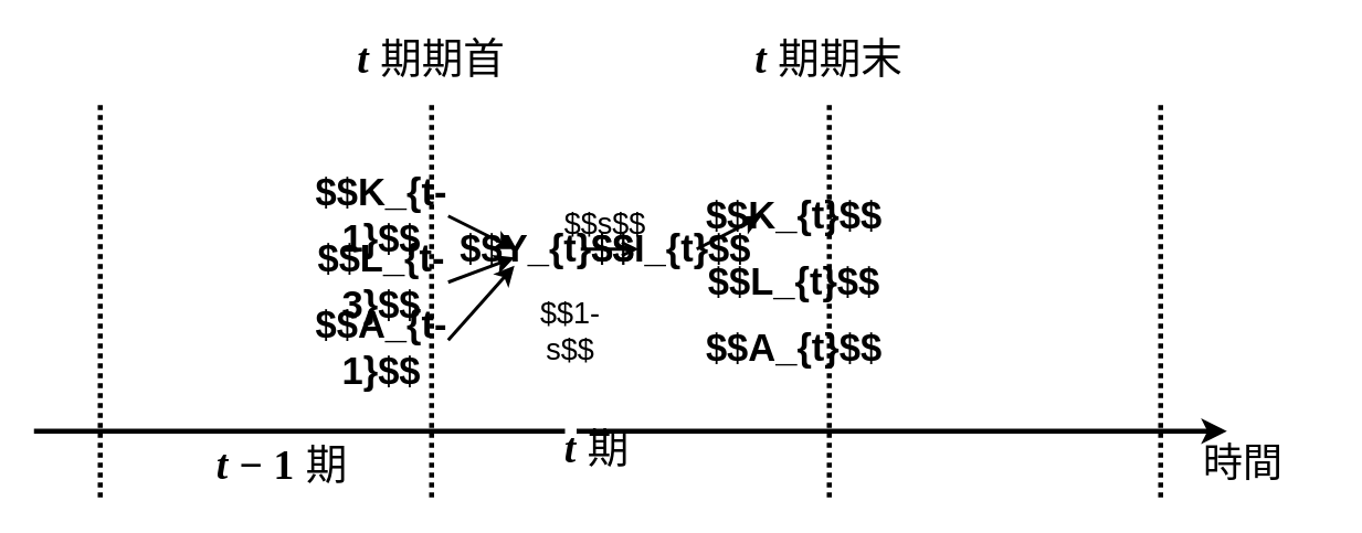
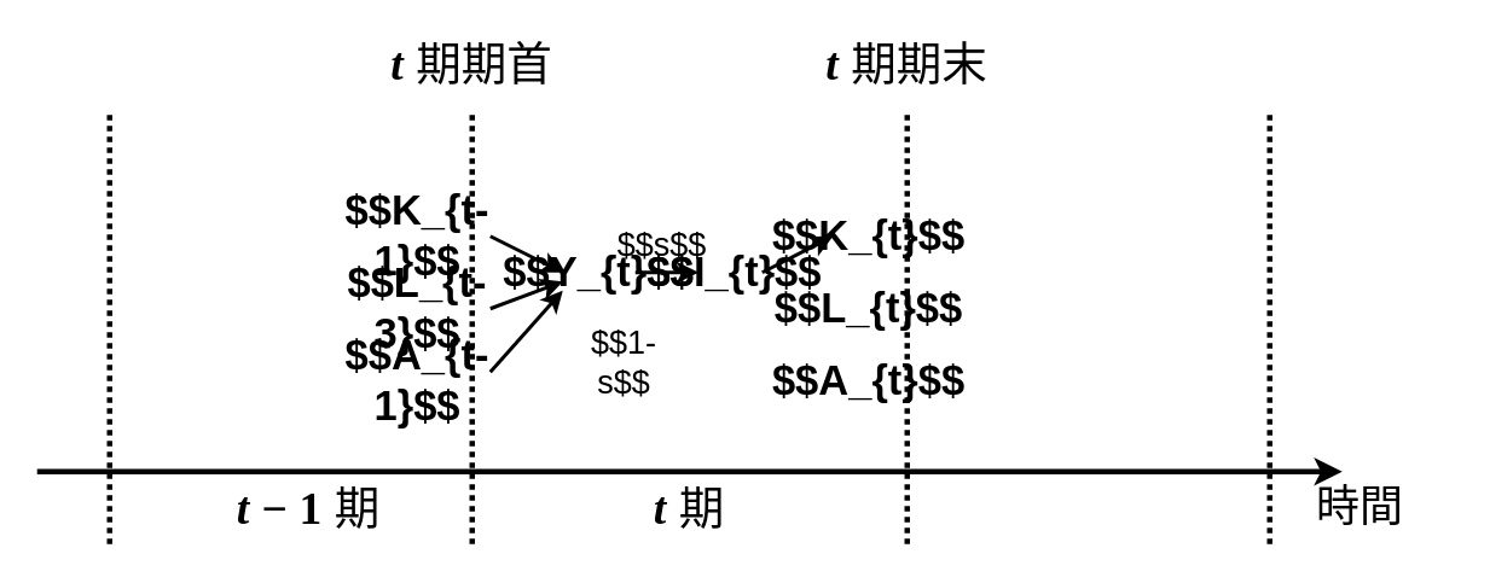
  <mxCell id="0" />
  <mxCell id="1" parent="0" />
  <mxCell id="2" value="" style="endArrow=classic;html=1;strokeWidth=3;" parent="1" edge="1"><mxGeometry width="50" height="50" relative="1" as="geometry"><mxPoint x="20" y="260" as="sourcePoint" /><mxPoint x="740" y="260" as="targetPoint" /></mxGeometry></mxCell>
  <mxCell id="3" value="&lt;font style=&quot;font-size: 24px&quot;&gt;時間&lt;/font&gt;" style="text;html=1;strokeColor=none;fillColor=none;align=center;verticalAlign=middle;whiteSpace=wrap;rounded=0;" parent="1" vertex="1"><mxGeometry x="700" y="270" width="100" height="20" as="geometry" /></mxCell>
  <mxCell id="4" value="" style="endArrow=none;dashed=1;html=1;strokeWidth=3;dashPattern=1 1;" parent="1" edge="1"><mxGeometry width="50" height="50" relative="1" as="geometry"><mxPoint x="60" y="300" as="sourcePoint" /><mxPoint x="60" y="60" as="targetPoint" /></mxGeometry></mxCell>
  <mxCell id="5" value="" style="endArrow=none;dashed=1;html=1;strokeWidth=3;dashPattern=1 1;" parent="1" edge="1"><mxGeometry width="50" height="50" relative="1" as="geometry"><mxPoint x="260" y="300" as="sourcePoint" /><mxPoint x="260" y="60" as="targetPoint" /></mxGeometry></mxCell>
  <mxCell id="6" value="" style="endArrow=none;dashed=1;html=1;strokeWidth=3;dashPattern=1 1;" parent="1" edge="1"><mxGeometry width="50" height="50" relative="1" as="geometry"><mxPoint x="700" y="300" as="sourcePoint" /><mxPoint x="700" y="60" as="targetPoint" /></mxGeometry></mxCell>
  <mxCell id="7" value="" style="endArrow=none;dashed=1;html=1;strokeWidth=3;dashPattern=1 1;" parent="1" edge="1"><mxGeometry width="50" height="50" relative="1" as="geometry"><mxPoint x="500" y="300" as="sourcePoint" /><mxPoint x="500" y="60" as="targetPoint" /></mxGeometry></mxCell>
- <mxCell id="8" value="&lt;i&gt;&lt;font style=&quot;background-color: rgb(255 , 255 , 255)&quot; face=&quot;Times New Roman&quot;&gt;&lt;b&gt;t&lt;/b&gt;&lt;/font&gt;&lt;/i&gt; 期" style="text;html=1;strokeColor=none;fillColor=none;align=center;verticalAlign=middle;whiteSpace=wrap;rounded=0;strokeWidth=1;fontSize=25;" parent="1" vertex="1"><mxGeometry x="310" y="255" width="100" height="30" as="geometry" /></mxCell>
+ <mxCell id="8" value="&lt;i&gt;&lt;font style=&quot;background-color: rgb(255 , 255 , 255)&quot; face=&quot;Times New Roman&quot;&gt;&lt;b&gt;t&lt;/b&gt;&lt;/font&gt;&lt;/i&gt; 期" style="text;html=1;strokeColor=none;fillColor=none;align=center;verticalAlign=middle;whiteSpace=wrap;rounded=0;strokeWidth=1;fontSize=25;" parent="1" vertex="1"><mxGeometry x="330" y="265" width="100" height="30" as="geometry" /></mxCell>
  <mxCell id="9" value="&lt;font style=&quot;background-color: rgb(255 , 255 , 255)&quot; face=&quot;Times New Roman&quot;&gt;&lt;b&gt;&lt;i&gt;t −&amp;nbsp;&lt;/i&gt;1&lt;/b&gt;&lt;/font&gt; 期" style="text;html=1;strokeColor=none;fillColor=none;align=center;verticalAlign=middle;whiteSpace=wrap;rounded=0;strokeWidth=1;fontSize=25;" parent="1" vertex="1"><mxGeometry x="120" y="265" width="100" height="30" as="geometry" /></mxCell>
  <mxCell id="10" value="$$K_{t-1}$$" style="text;html=1;strokeColor=none;fillColor=none;align=center;verticalAlign=middle;whiteSpace=wrap;rounded=0;fontSize=23;fontStyle=1;labelBackgroundColor=none;" parent="1" vertex="1"><mxGeometry x="210" y="120" width="40" height="20" as="geometry" /></mxCell>
  <mxCell id="11" value="$$L_{t-3}$$" style="text;html=1;strokeColor=none;fillColor=none;align=center;verticalAlign=middle;whiteSpace=wrap;rounded=0;fontSize=23;fontStyle=1;labelBackgroundColor=none;" parent="1" vertex="1"><mxGeometry x="210" y="160" width="40" height="20" as="geometry" /></mxCell>
  <mxCell id="12" value="$$A_{t-1}$$" style="text;html=1;strokeColor=none;fillColor=none;align=center;verticalAlign=middle;whiteSpace=wrap;rounded=0;fontSize=23;fontStyle=1;labelBackgroundColor=none;" parent="1" vertex="1"><mxGeometry x="210" y="200" width="40" height="20" as="geometry" /></mxCell>
  <mxCell id="13" value="$$Y_{t}$$" style="text;html=1;strokeColor=none;fillColor=none;align=center;verticalAlign=middle;whiteSpace=wrap;rounded=0;fontSize=23;fontStyle=1;labelBackgroundColor=none;" parent="1" vertex="1"><mxGeometry x="310" y="140" width="40" height="20" as="geometry" /></mxCell>
  <mxCell id="14" value="" style="endArrow=classic;html=1;strokeWidth=2;fontSize=25;entryX=0;entryY=0.75;entryDx=0;entryDy=0;" parent="1" target="13" edge="1"><mxGeometry width="50" height="50" relative="1" as="geometry"><mxPoint x="270" y="170" as="sourcePoint" /><mxPoint x="320" y="120" as="targetPoint" /></mxGeometry></mxCell>
  <mxCell id="15" value="" style="endArrow=classic;html=1;strokeWidth=2;fontSize=25;entryX=0;entryY=1;entryDx=0;entryDy=0;" parent="1" target="13" edge="1"><mxGeometry width="50" height="50" relative="1" as="geometry"><mxPoint x="270" y="205" as="sourcePoint" /><mxPoint x="360" y="170" as="targetPoint" /></mxGeometry></mxCell>
  <mxCell id="16" value="" style="endArrow=classic;html=1;strokeWidth=2;fontSize=25;entryX=0;entryY=0.5;entryDx=0;entryDy=0;" parent="1" target="13" edge="1"><mxGeometry width="50" height="50" relative="1" as="geometry"><mxPoint x="270" y="130" as="sourcePoint" /><mxPoint x="430" y="300" as="targetPoint" /></mxGeometry></mxCell>
  <mxCell id="17" value="$$I_{t}$$" style="text;html=1;strokeColor=none;fillColor=none;align=center;verticalAlign=middle;whiteSpace=wrap;rounded=0;fontSize=23;fontStyle=1;labelBackgroundColor=none;" parent="1" vertex="1"><mxGeometry x="385" y="140" width="40" height="20" as="geometry" /></mxCell>
- <mxCell id="18" value="" style="endArrow=open;html=1;strokeWidth=2;fontSize=25;exitX=1;exitY=0.5;exitDx=0;exitDy=0;entryX=0;entryY=0.5;entryDx=0;entryDy=0;" parent="1" source="13" target="17" edge="1"><mxGeometry width="50" height="50" relative="1" as="geometry"><mxPoint x="380" y="350" as="sourcePoint" /><mxPoint x="430" y="300" as="targetPoint" /></mxGeometry></mxCell>
+ <mxCell id="18" value="" style="endArrow=classic;html=1;strokeWidth=2;fontSize=25;exitX=1;exitY=0.5;exitDx=0;exitDy=0;entryX=0;entryY=0.5;entryDx=0;entryDy=0;" parent="1" source="13" target="17" edge="1"><mxGeometry width="50" height="50" relative="1" as="geometry"><mxPoint x="380" y="350" as="sourcePoint" /><mxPoint x="430" y="300" as="targetPoint" /></mxGeometry></mxCell>
  <mxCell id="19" value="$$s$$" style="text;html=1;strokeColor=none;fillColor=none;align=center;verticalAlign=middle;whiteSpace=wrap;rounded=0;labelBackgroundColor=none;fontSize=18;" parent="1" vertex="1"><mxGeometry x="345" y="125" width="40" height="20" as="geometry" /></mxCell>
  <mxCell id="20" value="$$1-s$$" style="text;html=1;strokeColor=none;fillColor=none;align=center;verticalAlign=middle;whiteSpace=wrap;rounded=0;labelBackgroundColor=none;fontSize=18;" parent="1" vertex="1"><mxGeometry x="324" y="190" width="40" height="20" as="geometry" /></mxCell>
  <mxCell id="21" value="$$K_{t}$$" style="text;html=1;strokeColor=none;fillColor=none;align=center;verticalAlign=middle;whiteSpace=wrap;rounded=0;fontSize=23;fontStyle=1;labelBackgroundColor=none;" parent="1" vertex="1"><mxGeometry x="459" y="120" width="40" height="20" as="geometry" /></mxCell>
  <mxCell id="22" value="$$L_{t}$$" style="text;html=1;strokeColor=none;fillColor=none;align=center;verticalAlign=middle;whiteSpace=wrap;rounded=0;fontSize=23;fontStyle=1;labelBackgroundColor=none;" parent="1" vertex="1"><mxGeometry x="459" y="160" width="40" height="20" as="geometry" /></mxCell>
  <mxCell id="23" value="$$A_{t}$$" style="text;html=1;strokeColor=none;fillColor=none;align=center;verticalAlign=middle;whiteSpace=wrap;rounded=0;fontSize=23;fontStyle=1;labelBackgroundColor=none;" parent="1" vertex="1"><mxGeometry x="459" y="200" width="40" height="20" as="geometry" /></mxCell>
  <mxCell id="24" value="" style="endArrow=classic;html=1;strokeWidth=2;fontSize=23;entryX=0;entryY=0.5;entryDx=0;entryDy=0;" parent="1" target="21" edge="1"><mxGeometry width="50" height="50" relative="1" as="geometry"><mxPoint x="420" y="150" as="sourcePoint" /><mxPoint x="470" y="105" as="targetPoint" /></mxGeometry></mxCell>
  <mxCell id="25" value="&lt;i&gt;&lt;font style=&quot;background-color: rgb(255 , 255 , 255)&quot; face=&quot;Times New Roman&quot;&gt;&lt;b&gt;t&lt;/b&gt;&lt;/font&gt;&lt;/i&gt; 期期首" style="text;html=1;strokeColor=none;fillColor=none;align=center;verticalAlign=middle;whiteSpace=wrap;rounded=0;strokeWidth=1;fontSize=25;" parent="1" vertex="1"><mxGeometry x="210" y="20" width="100" height="30" as="geometry" /></mxCell>
  <mxCell id="26" value="&lt;i&gt;&lt;font style=&quot;background-color: rgb(255 , 255 , 255)&quot; face=&quot;Times New Roman&quot;&gt;&lt;b&gt;t&lt;/b&gt;&lt;/font&gt;&lt;/i&gt; 期期末" style="text;html=1;strokeColor=none;fillColor=none;align=center;verticalAlign=middle;whiteSpace=wrap;rounded=0;strokeWidth=1;fontSize=25;" parent="1" vertex="1"><mxGeometry x="450" y="20" width="100" height="30" as="geometry" /></mxCell>
